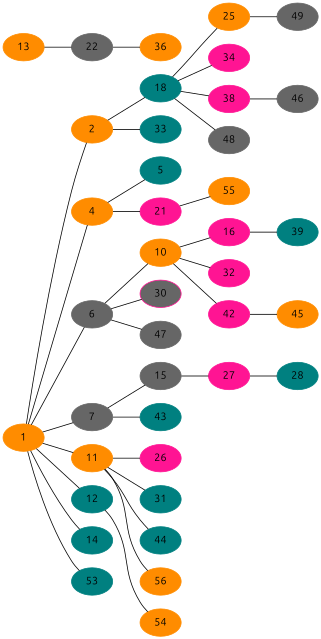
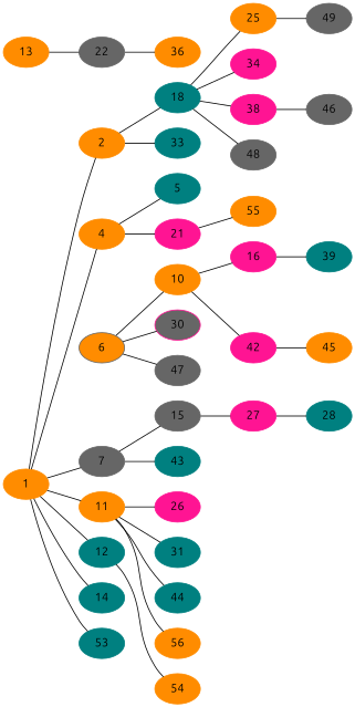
  graph {
    fontname=Ubuntu
    rankdir=LR
    node [color=darkorange fontname=Ubuntu style=filled]
    edge [fontname=Ubuntu]
    1 [super="+3"]
    2
    4 [super="+9"]
-   6 [color=gray40 super="+8"]
+   6 [color=gray40 super="+8" fillcolor=darkorange]
    7 [color=gray40 super="+20"]
    11 [super="+17"]
    12 [color=teal super="+24"]
    14 [color=teal super="+50"]
    53 [color=teal]
    18 [color=teal super="+23"]
    33 [color=teal super="+37"]
    5 [color=teal super="+64"]
    21 [color=deeppink super="+61"]
    10 [super="+29"]
    30 [color=deeppink fillcolor=gray40]
    n16 [color=gray40 label=47]
    15 [color=gray40]
    43 [color=teal]
    26 [color=deeppink]
    31 [color=teal super="+47"]
    44 [color=teal]
    56
    54
    13 [super="+59"]
    22 [color=gray40 super="+57"]
    25 [super="+35"]
    34 [color=deeppink]
    38 [color=deeppink]
    48 [color=gray40 super="+62"]
    55
    16 [color=deeppink super="+19"]
-   32 [color=deeppink super="+60"]
    42 [color=deeppink]
    27 [color=deeppink super="+52"]
    39 [color=teal super="+40"]
    45 [super="+58"]
    36
    28 [color=teal super="+51"]
    49 [color=gray40]
    46 [color=gray40 super="+63"]
    1 -- 2
    1 -- 4
-   1 -- 6
    1 -- 7
    1 -- 11
    1 -- 12
    1 -- 14
    1 -- 53
    2 -- 18
    2 -- 33
    4 -- 5
    4 -- 21
    6 -- 10
    6 -- 30
    6 -- n16
    7 -- 15
    7 -- 43
    11 -- 26
    11 -- 31
    11 -- 44
    11 -- 56
    12 -- 54
    18 -- 25
    18 -- 34
    18 -- 38
    18 -- 48
    21 -- 55
    10 -- 16
-   10 -- 32
    10 -- 42
    15 -- 27
    13 -- 22
    22 -- 36
    25 -- 49
    38 -- 46
    16 -- 39
    42 -- 45
    27 -- 28
  }
